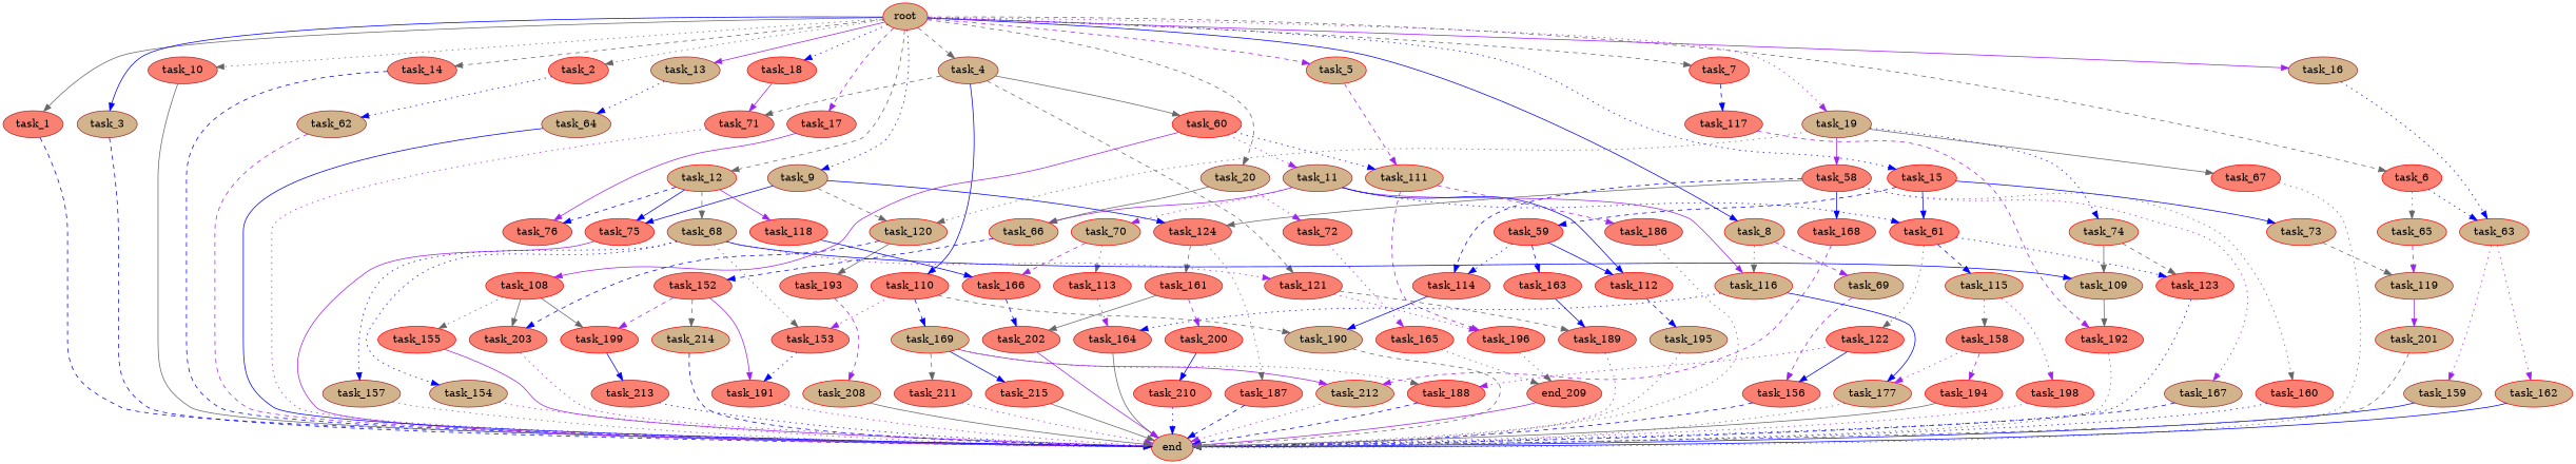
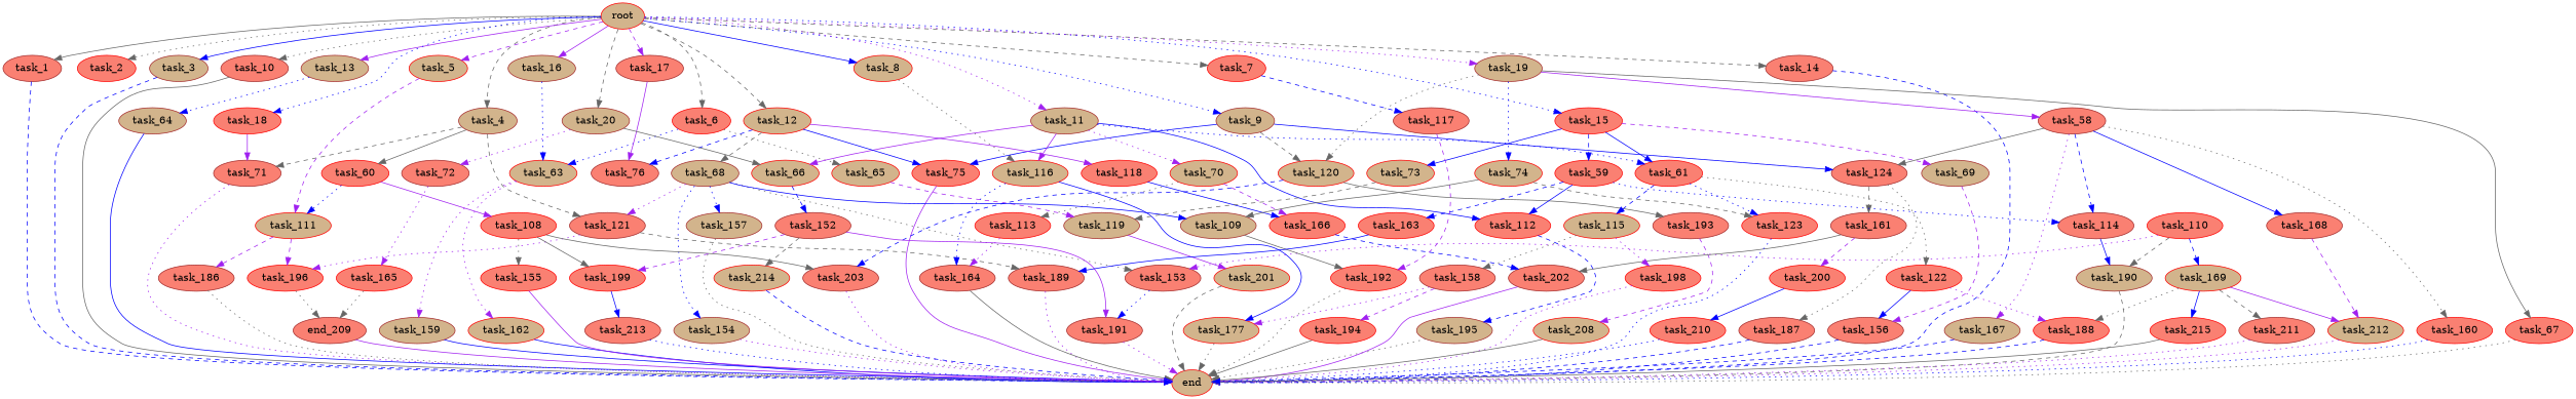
  digraph {
    node [color=red fillcolor=salmon style=filled]
    edge [color=blue style=dotted]
    root [fillcolor=tan]
    task_1 [color=brown]
    task_2
    task_3 [color=brown fillcolor=tan]
    task_4 [color=brown fillcolor=tan]
    task_5 [fillcolor=tan]
    task_6
    task_7
    task_8 [fillcolor=tan]
    task_9 [color=brown fillcolor=tan]
    task_10 [color=brown]
    task_11 [color=brown fillcolor=tan]
    task_12 [fillcolor=tan]
    task_13 [color=brown fillcolor=tan]
    task_14 [color=brown]
    task_15
    task_16 [color=brown fillcolor=tan]
    task_17 [color=brown]
    task_18
    task_19 [color=brown fillcolor=tan]
    task_20 [color=brown fillcolor=tan]
    end [fillcolor=tan]
-   task_62 [color=brown fillcolor=tan]
    task_60
    task_71 [color=brown]
    task_110
    task_121 [color=brown]
    task_111 [fillcolor=tan]
    task_63 [fillcolor=tan]
    task_65 [fillcolor=tan]
    task_117 [color=brown]
    task_69 [color=brown fillcolor=tan]
    task_116 [fillcolor=tan]
    task_75
    task_120 [fillcolor=tan]
    task_124 [color=brown]
    task_61
    task_66 [fillcolor=tan]
    task_70 [fillcolor=tan]
    task_112
    task_68 [color=brown fillcolor=tan]
    task_76 [color=brown]
    task_118
    task_64 [color=brown fillcolor=tan]
    task_59
    task_73 [fillcolor=tan]
    task_58 [color=brown]
    task_67
    task_74 [fillcolor=tan]
    task_72 [color=brown]
    task_108
    task_153 [color=brown]
    task_169 [fillcolor=tan]
    task_190 [color=brown fillcolor=tan]
    task_196
    task_189 [color=brown]
    task_186 [color=brown]
    task_159 [color=brown fillcolor=tan]
    task_162 [fillcolor=tan]
    task_119 [color=brown fillcolor=tan]
    task_192
    task_156 [color=brown]
    task_164 [color=brown]
    n64 [fillcolor=tan label=task_177]
    task_203 [color=brown]
    task_193 [color=brown]
    task_161 [color=brown]
    task_187 [color=brown]
    task_115 [fillcolor=tan]
    task_122
    task_123
    task_152 [color=brown]
    task_113
    task_166
    task_195 [color=brown fillcolor=tan]
    task_109 [color=brown fillcolor=tan]
    task_154 [color=brown fillcolor=tan]
    task_157 [color=brown fillcolor=tan]
    task_114 [color=brown]
    task_163
    task_160
    task_167 [color=brown fillcolor=tan]
    task_168 [color=brown]
    task_165
    task_212 [fillcolor=tan]
    task_155
    task_199
    task_158 [color=brown]
    task_198
    task_188
    task_201 [fillcolor=tan]
    task_191 [color=brown]
    task_214 [fillcolor=tan]
    task_202 [color=brown]
    n95 [color=brown label=end_209]
    task_194
    task_213 [color=brown]
    task_211 [color=brown]
    task_215
    task_208 [fillcolor=tan]
    task_200
    task_210
    root -> task_1 [color=gray40 style=solid]
    root -> task_2 [color=gray40]
    root -> task_3 [style=solid]
    root -> task_4 [color=gray40 style=dashed]
    root -> task_5 [color=purple style=dashed]
    root -> task_6 [color=gray40 style=dashed]
    root -> task_7 [color=gray40 style=dashed]
    root -> task_8 [style=solid]
    root -> task_9
    root -> task_10 [color=gray40]
-   task_60 -> task_11 [color=purple]
+   root -> task_11 [color=purple]
    root -> task_12 [color=gray40 style=dashed]
    root -> task_13 [color=purple style=solid]
    root -> task_14 [color=gray40 style=dashed]
    root -> task_15
    root -> task_16 [color=purple style=solid]
    root -> task_17 [color=purple style=dashed]
    root -> task_18
    root -> task_19 [color=purple]
    root -> task_20 [color=gray40 style=dashed]
    task_1 -> end [style=dashed]
-   task_2 -> task_62
    task_3 -> end [style=dashed]
    task_4 -> task_60 [color=gray40 style=solid]
    task_4 -> task_71 [color=gray40 style=dashed]
-   task_4 -> task_110 [style=solid]
    task_4 -> task_121 [color=gray40 style=dashed]
    task_5 -> task_111 [color=purple style=dashed]
    task_6 -> task_63
    task_6 -> task_65 [color=gray40]
    task_7 -> task_117 [style=dashed]
-   task_8 -> task_69 [color=purple style=dashed]
+   task_15 -> task_69 [color=purple style=dashed]
    task_8 -> task_116 [color=gray40]
    task_9 -> task_75 [style=solid]
    task_9 -> task_120 [color=gray40 style=dashed]
    task_9 -> task_124 [style=solid]
    task_10 -> end [color=gray40 style=solid]
    task_11 -> task_116 [color=purple style=solid]
    task_11 -> task_61
    task_11 -> task_66 [color=purple style=solid]
    task_11 -> task_70 [color=purple]
    task_11 -> task_112 [style=solid]
    task_12 -> task_75 [style=solid]
    task_12 -> task_68 [color=gray40 style=dashed]
    task_12 -> task_76 [style=dashed]
    task_12 -> task_118 [color=purple style=solid]
    task_13 -> task_64
    task_14 -> end [style=dashed]
    task_15 -> task_61 [style=solid]
    task_15 -> task_59 [style=dashed]
    task_15 -> task_73 [style=solid]
    task_16 -> task_63
    task_17 -> task_76 [color=purple style=solid]
    task_18 -> task_71 [color=purple style=solid]
    task_19 -> task_120 [color=gray40]
    task_19 -> task_58 [color=purple style=solid]
    task_19 -> task_67 [color=gray40 style=solid]
    task_19 -> task_74
    task_20 -> task_66 [color=gray40 style=solid]
    task_20 -> task_72 [color=purple]
-   task_62 -> end [color=purple style=dashed]
    task_60 -> task_111
    task_60 -> task_108 [color=purple style=solid]
    task_71 -> end [color=purple]
    task_110 -> task_153 [color=purple]
    task_110 -> task_169 [style=dashed]
    task_110 -> task_190 [color=gray40 style=dashed]
    task_121 -> task_196 [color=purple]
    task_121 -> task_189 [color=gray40 style=dashed]
    task_111 -> task_196 [color=purple style=dashed]
    task_111 -> task_186 [color=purple style=dashed]
    task_63 -> task_159 [color=purple]
    task_63 -> task_162 [color=purple]
    task_65 -> task_119 [color=purple style=dashed]
    task_117 -> task_192 [color=purple style=dashed]
    task_69 -> task_156 [color=purple style=dashed]
    task_116 -> task_164
    task_116 -> n64 [style=solid]
    task_75 -> end [color=purple style=solid]
    task_120 -> task_203 [style=dashed]
    task_120 -> task_193 [color=gray40 style=solid]
    task_124 -> task_161 [color=gray40 style=dashed]
    task_124 -> task_187 [color=gray40]
    task_61 -> task_115 [style=dashed]
    task_61 -> task_122 [color=gray40]
    task_61 -> task_123
    task_66 -> task_152 [style=dashed]
    task_70 -> task_113 [color=gray40]
    task_70 -> task_166 [color=purple style=dashed]
    task_112 -> task_195 [style=dashed]
    task_68 -> task_121 [color=purple]
    task_68 -> task_153 [color=gray40]
    task_68 -> task_109 [style=solid]
    task_68 -> task_154
    task_68 -> task_157
    task_118 -> task_166 [style=solid]
    task_64 -> end [style=solid]
    task_59 -> task_112 [style=solid]
    task_59 -> task_114
    task_59 -> task_163 [style=dashed]
    task_73 -> task_119 [color=gray40 style=dashed]
    task_58 -> task_124 [color=gray40 style=solid]
    task_58 -> task_114 [style=dashed]
    task_58 -> task_160 [color=gray40]
    task_58 -> task_167 [color=purple]
    task_58 -> task_168 [style=solid]
    task_67 -> end [color=gray40]
    task_74 -> task_123 [color=gray40 style=dashed]
    task_74 -> task_109 [color=gray40 style=solid]
    task_72 -> task_165 [color=purple]
    task_108 -> task_203 [color=gray40 style=solid]
    task_108 -> task_155 [color=gray40]
    task_108 -> task_199 [color=gray40 style=solid]
    task_153 -> task_191
    task_169 -> task_212 [color=purple style=solid]
    task_169 -> task_188 [color=gray40]
    task_169 -> task_211 [color=gray40 style=dashed]
    task_169 -> task_215 [style=solid]
    task_190 -> end [color=gray40 style=dashed]
    task_196 -> n95 [color=gray40]
    task_189 -> end [color=purple]
    task_186 -> end [color=gray40]
    task_159 -> end [style=solid]
    task_162 -> end [style=solid]
    task_119 -> task_201 [color=purple style=solid]
    task_192 -> end [color=gray40]
    task_156 -> end [style=dashed]
    task_164 -> end [color=gray40 style=solid]
    n64 -> end [color=gray40]
    task_203 -> end [color=purple]
    task_193 -> task_208 [color=purple style=dashed]
    task_161 -> task_202 [color=gray40 style=solid]
    task_161 -> task_200 [color=purple style=dashed]
    task_187 -> end [style=dashed]
    task_115 -> task_158 [color=gray40]
    task_115 -> task_198 [color=purple]
    task_122 -> task_156 [style=solid]
    task_122 -> task_188 [color=purple]
    task_123 -> end
    task_152 -> task_199 [color=purple style=dashed]
    task_152 -> task_191 [color=purple style=solid]
    task_152 -> task_214 [color=gray40 style=dashed]
    task_113 -> task_164 [color=purple]
    task_166 -> task_202 [style=dashed]
    task_195 -> end [color=gray40]
    task_109 -> task_192 [color=gray40 style=solid]
    task_154 -> end [color=purple]
    task_157 -> end [color=gray40]
    task_114 -> task_190 [style=solid]
    task_163 -> task_189 [style=solid]
    task_160 -> end
    task_167 -> end [style=dashed]
    task_168 -> task_212 [color=purple style=dashed]
    task_165 -> n95 [color=gray40]
    task_212 -> end [color=purple]
    task_155 -> end [color=purple style=solid]
    task_199 -> task_213 [style=solid]
    task_158 -> n64 [color=purple]
    task_158 -> task_194 [color=purple style=dashed]
    task_198 -> end [color=purple]
    task_188 -> end [style=dashed]
    task_201 -> end [color=gray40 style=dashed]
    task_191 -> end [color=purple]
    task_214 -> end [style=dashed]
    task_202 -> end [color=purple style=solid]
    n95 -> end [color=purple style=solid]
    task_194 -> end [color=gray40 style=solid]
    task_213 -> end
    task_211 -> end [color=purple]
    task_215 -> end [color=gray40 style=solid]
    task_208 -> end [color=gray40 style=solid]
    task_200 -> task_210 [style=solid]
    task_210 -> end
  }
